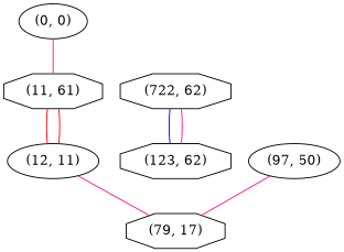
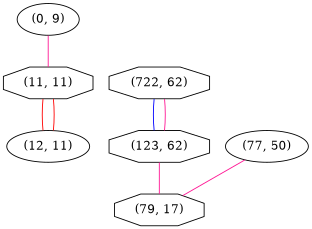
  graph {
    node [shape=octagon]
    edge [color=deeppink weight=1]
-   "(0, 0)" [shape=ellipse]
-   "(11, 11)" [label="(11, 61)"]
+   "(0, 0)" [shape=ellipse label="(0, 9)"]
+   "(11, 11)"
    "(12, 11)" [shape=ellipse]
    "(79, 17)"
    n5 [label="(722, 62)"]
    "(123, 62)"
-   "(77, 50)" [shape=ellipse label="(97, 50)"]
+   "(77, 50)" [shape=ellipse]
    "(0, 0)" -- "(11, 11)" [weight=4]
    "(11, 11)" -- "(12, 11)" [color=red]
    "(11, 11)" -- "(12, 11)" [color=red]
-   "(12, 11)" -- "(79, 17)"
+   "(123, 62)" -- "(79, 17)"
    n5 -- "(123, 62)" [color=blue]
    n5 -- "(123, 62)"
    "(77, 50)" -- "(79, 17)"
  }
